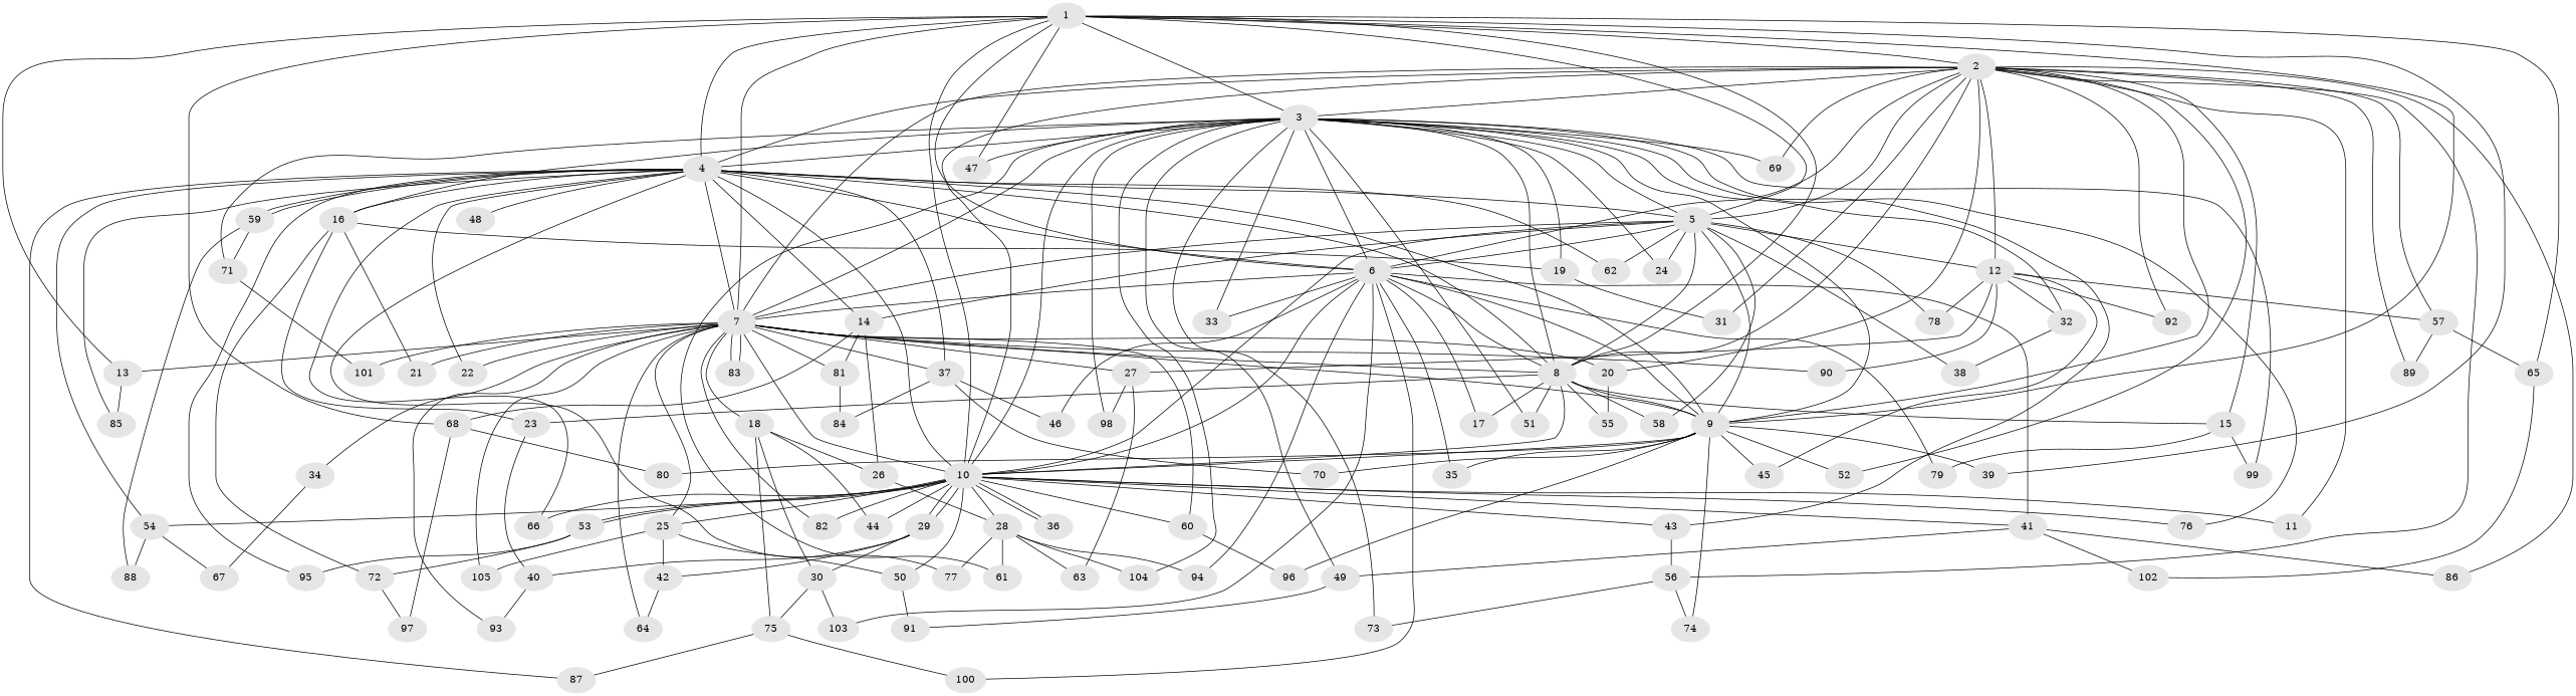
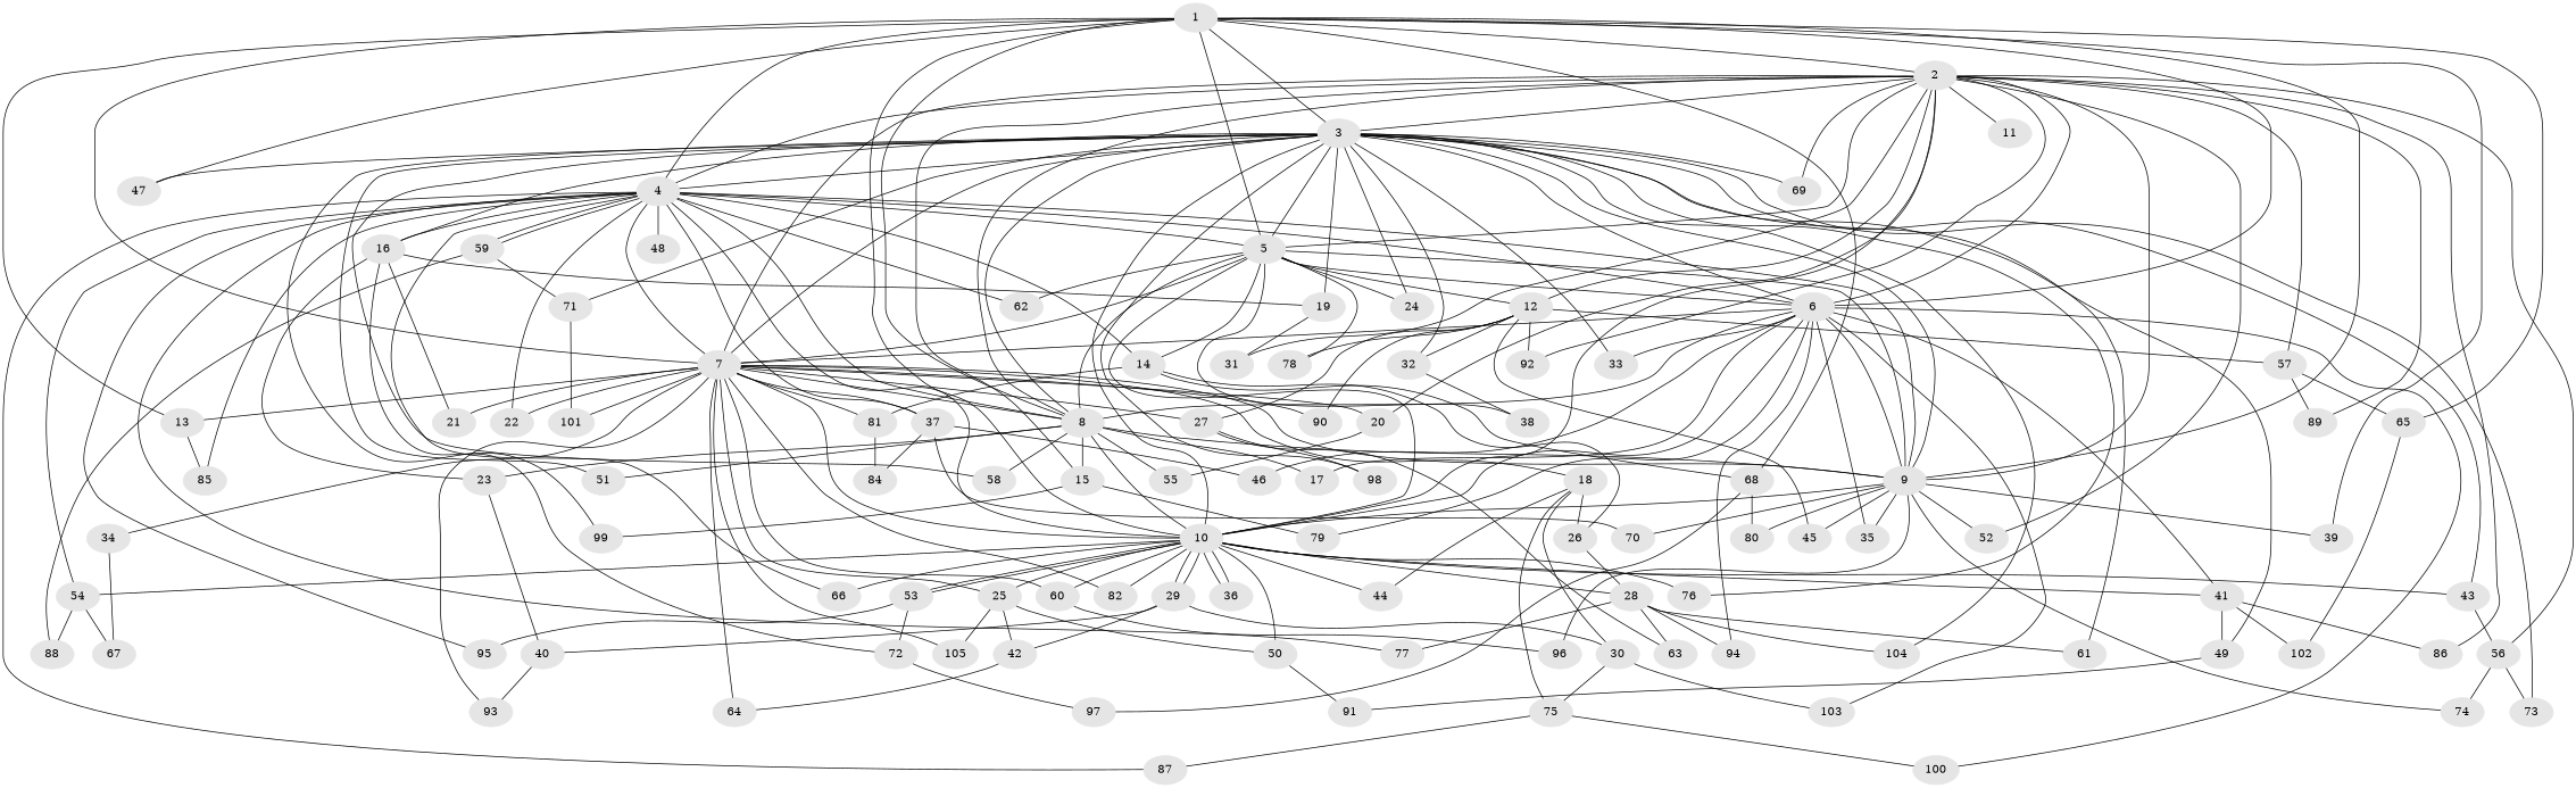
  graph {
    node [color=gray90 style=filled]
    1
    2
    3
    4
    5
    6
    7
    8
    9
    10
    13
    39
    47
    65
    68
    11
    12
    15
    20
    31
    52
    56
    57
    69
    86
    89
    92
    16
    19
    24
    32
    33
    43
    49
    51
    58
    61
    71
    73
    76
    98
    99
    104
    14
    22
    37
    48
    54
    59
    62
    66
    77
    85
    87
    95
    38
    78
    17
    35
    41
    46
    79
    94
    100
    103
    18
    34
    21
    25
    27
    60
    64
    81
    82
-   83
    90
    93
    101
    105
    23
    55
    45
    70
    74
    80
    96
    28
    29
    36
    44
    50
    53
    26
    30
    75
    102
    97
    72
    67
    91
    84
    88
    42
    63
    40
    1 -- 2
    1 -- 3
    1 -- 4
    1 -- 5
    1 -- 6
    1 -- 7
    1 -- 8
    1 -- 9
    1 -- 10
    1 -- 13
    1 -- 39
    1 -- 47
    1 -- 65
    1 -- 68
    2 -- 3
    2 -- 4
    2 -- 5
    2 -- 6
    2 -- 7
    2 -- 8
    2 -- 9
    2 -- 10
    2 -- 11
    2 -- 12
    2 -- 15
    2 -- 20
    2 -- 31
    2 -- 52
    2 -- 56
    2 -- 57
    2 -- 69
    2 -- 86
    2 -- 89
    2 -- 92
    3 -- 4
    3 -- 5
    3 -- 6
    3 -- 7
    3 -- 8
    3 -- 9
    3 -- 10
    3 -- 47
    3 -- 69
    3 -- 16
    3 -- 19
    3 -- 24
    3 -- 32
    3 -- 33
    3 -- 43
    3 -- 49
    3 -- 51
-   5 -- 58
+   3 -- 58
    3 -- 61
    3 -- 71
    3 -- 73
    3 -- 76
    3 -- 98
    3 -- 99
    3 -- 104
    4 -- 5
    4 -- 6
    4 -- 7
    4 -- 8
    4 -- 9
    4 -- 10
    4 -- 16
    4 -- 14
    4 -- 22
    4 -- 37
    4 -- 48
    4 -- 54
    4 -- 59
    4 -- 59
    4 -- 62
    4 -- 66
    4 -- 77
    4 -- 85
    4 -- 87
    4 -- 95
    5 -- 6
    5 -- 7
    5 -- 8
    5 -- 9
    5 -- 10
    5 -- 12
    5 -- 24
    5 -- 14
    5 -- 62
    5 -- 38
    5 -- 78
    6 -- 7
    6 -- 8
    6 -- 9
    6 -- 10
    6 -- 33
    6 -- 17
    6 -- 35
    6 -- 41
    6 -- 46
    6 -- 79
    6 -- 94
    6 -- 100
    6 -- 103
    7 -- 8
    7 -- 9
    7 -- 10
    7 -- 13
    7 -- 20
    7 -- 22
    7 -- 37
    7 -- 18
    7 -- 34
    7 -- 21
    7 -- 25
    7 -- 27
    7 -- 60
    7 -- 64
    7 -- 81
    7 -- 82
-   7 -- 83
-   7 -- 83
    7 -- 90
    7 -- 93
    7 -- 101
    7 -- 105
    8 -- 9
    8 -- 10
    8 -- 15
    8 -- 51
    8 -- 58
    8 -- 17
    8 -- 23
    8 -- 55
    9 -- 10
    9 -- 39
    9 -- 52
    9 -- 35
    9 -- 45
    9 -- 70
    9 -- 74
    9 -- 80
    9 -- 96
-   10 -- 11
    10 -- 43
    10 -- 76
    10 -- 54
    10 -- 66
    10 -- 41
    10 -- 25
    10 -- 60
    10 -- 82
    10 -- 28
    10 -- 29
    10 -- 29
    10 -- 36
    10 -- 36
    10 -- 44
    10 -- 50
    10 -- 53
    10 -- 53
    13 -- 85
    65 -- 102
    68 -- 80
    68 -- 97
    12 -- 57
    12 -- 92
    12 -- 32
    12 -- 78
    12 -- 27
    12 -- 90
    12 -- 45
    15 -- 99
    15 -- 79
    20 -- 55
    56 -- 73
    56 -- 74
    57 -- 65
    57 -- 89
    16 -- 19
    16 -- 21
    16 -- 23
    16 -- 72
    19 -- 31
    32 -- 38
    43 -- 56
    49 -- 91
    71 -- 101
    14 -- 68
    14 -- 81
    14 -- 26
    37 -- 46
    37 -- 70
    37 -- 84
    54 -- 67
    54 -- 88
    59 -- 71
    59 -- 88
    41 -- 86
    41 -- 49
    41 -- 102
    18 -- 44
    18 -- 26
    18 -- 30
    18 -- 75
    34 -- 67
    25 -- 105
    25 -- 50
    25 -- 42
    27 -- 98
    27 -- 63
    60 -- 96
    81 -- 84
    23 -- 40
    28 -- 61
    28 -- 104
    28 -- 77
    28 -- 94
    28 -- 63
    29 -- 30
    29 -- 42
    29 -- 40
    50 -- 91
    53 -- 95
    53 -- 72
    26 -- 28
    30 -- 103
    30 -- 75
    75 -- 87
    75 -- 100
    72 -- 97
    42 -- 64
    40 -- 93
  }
